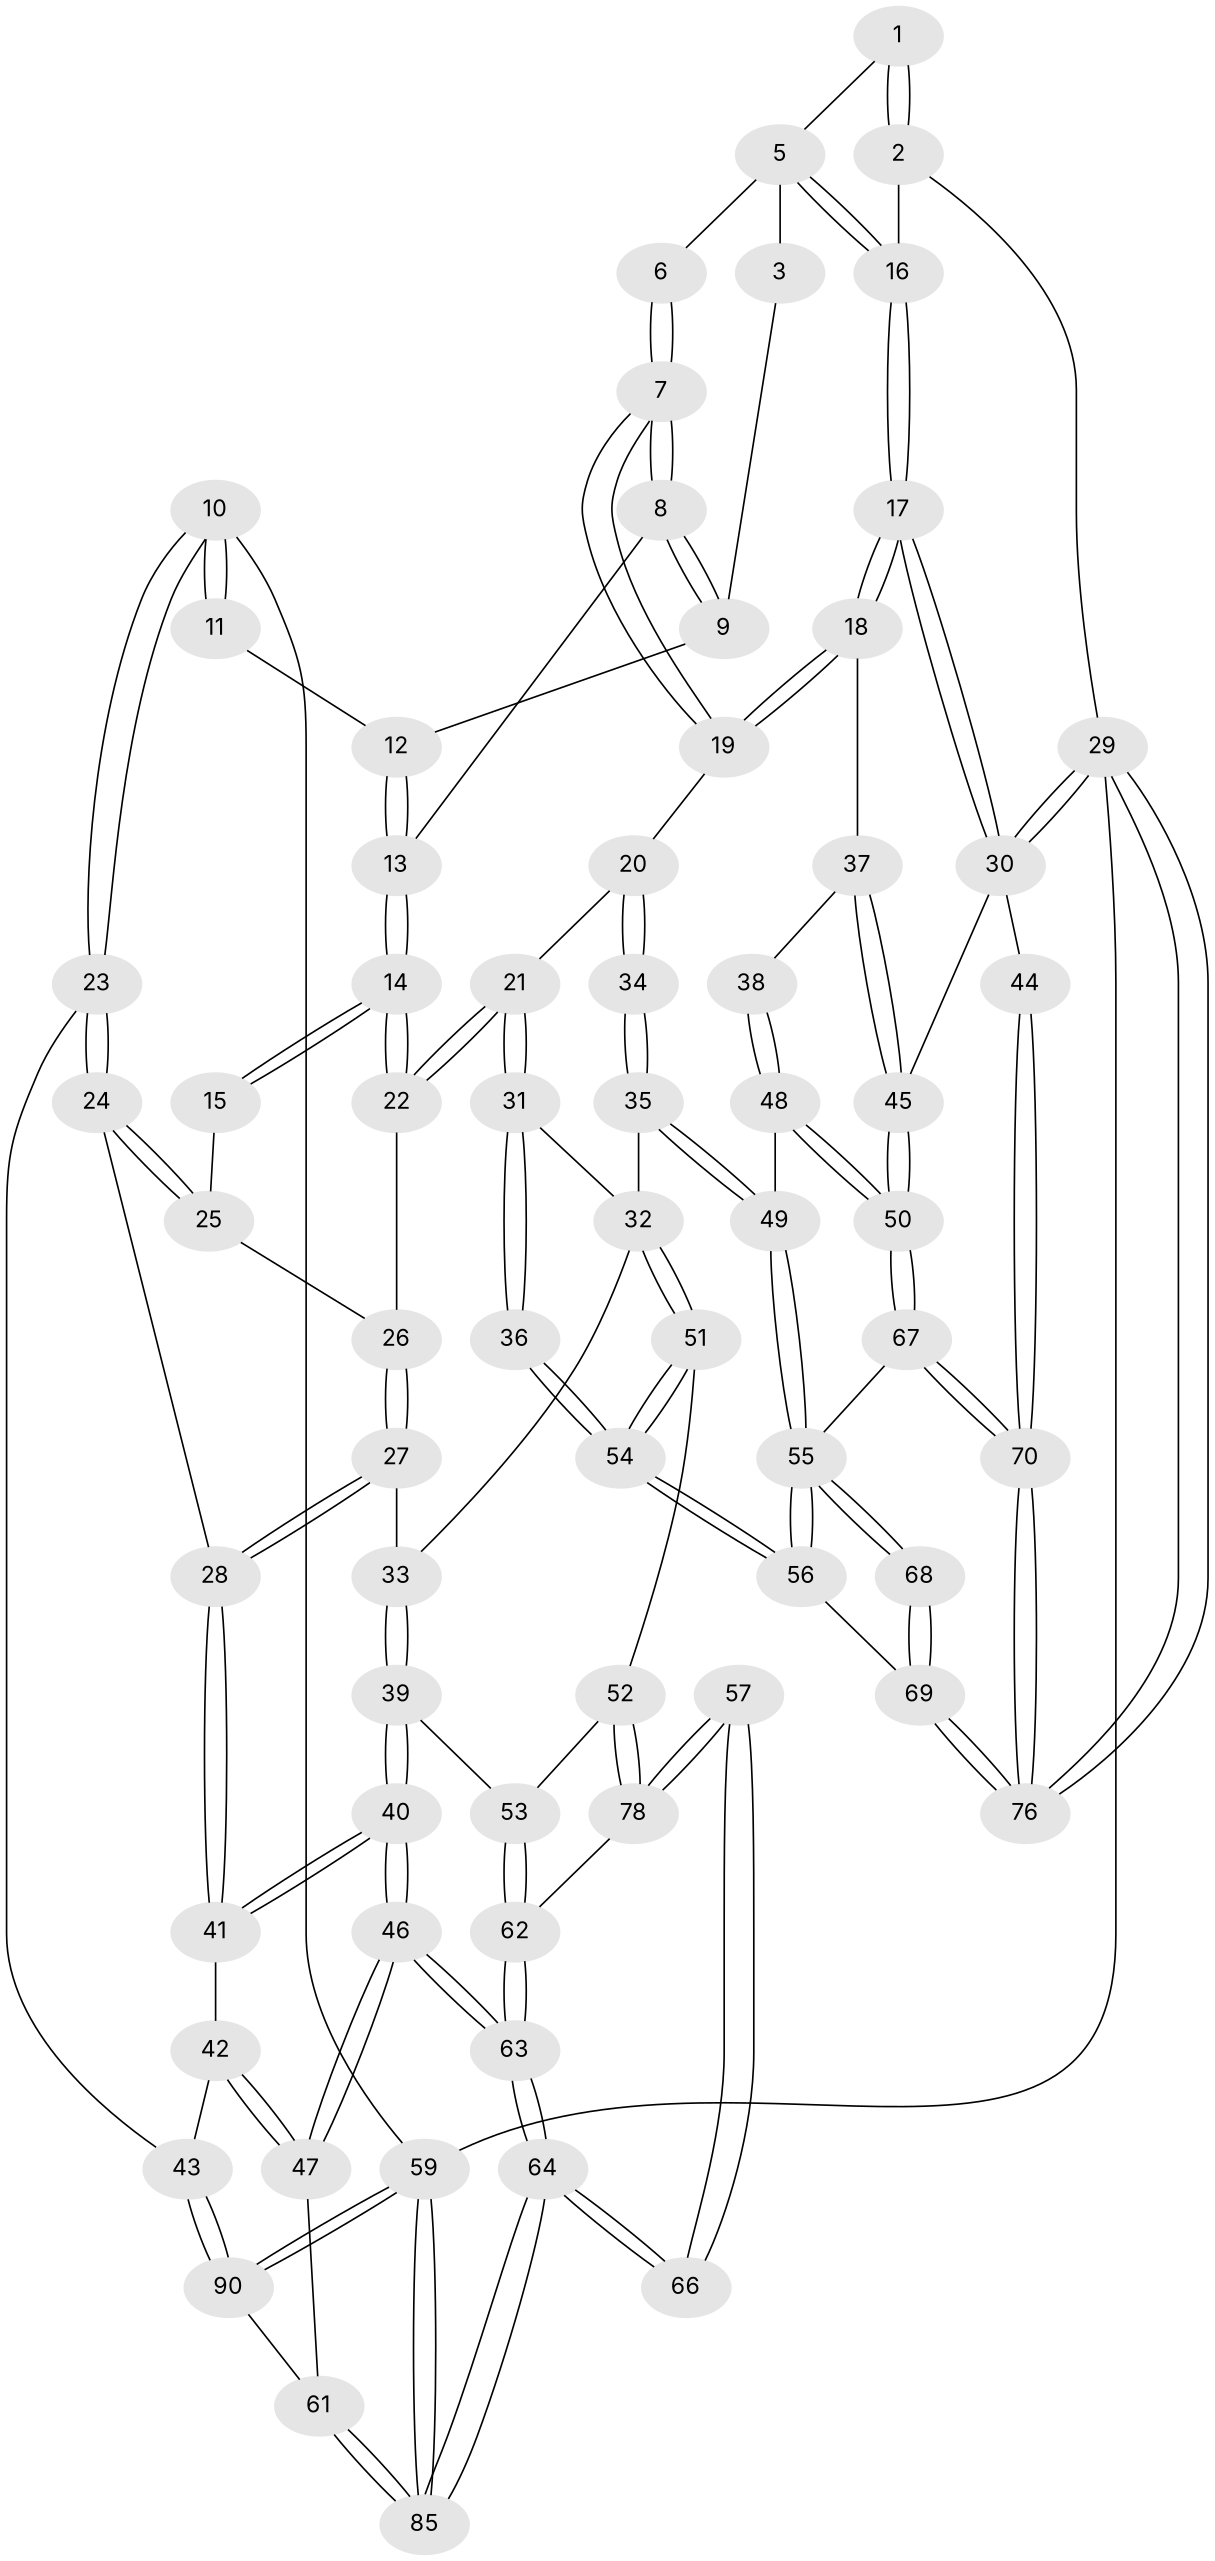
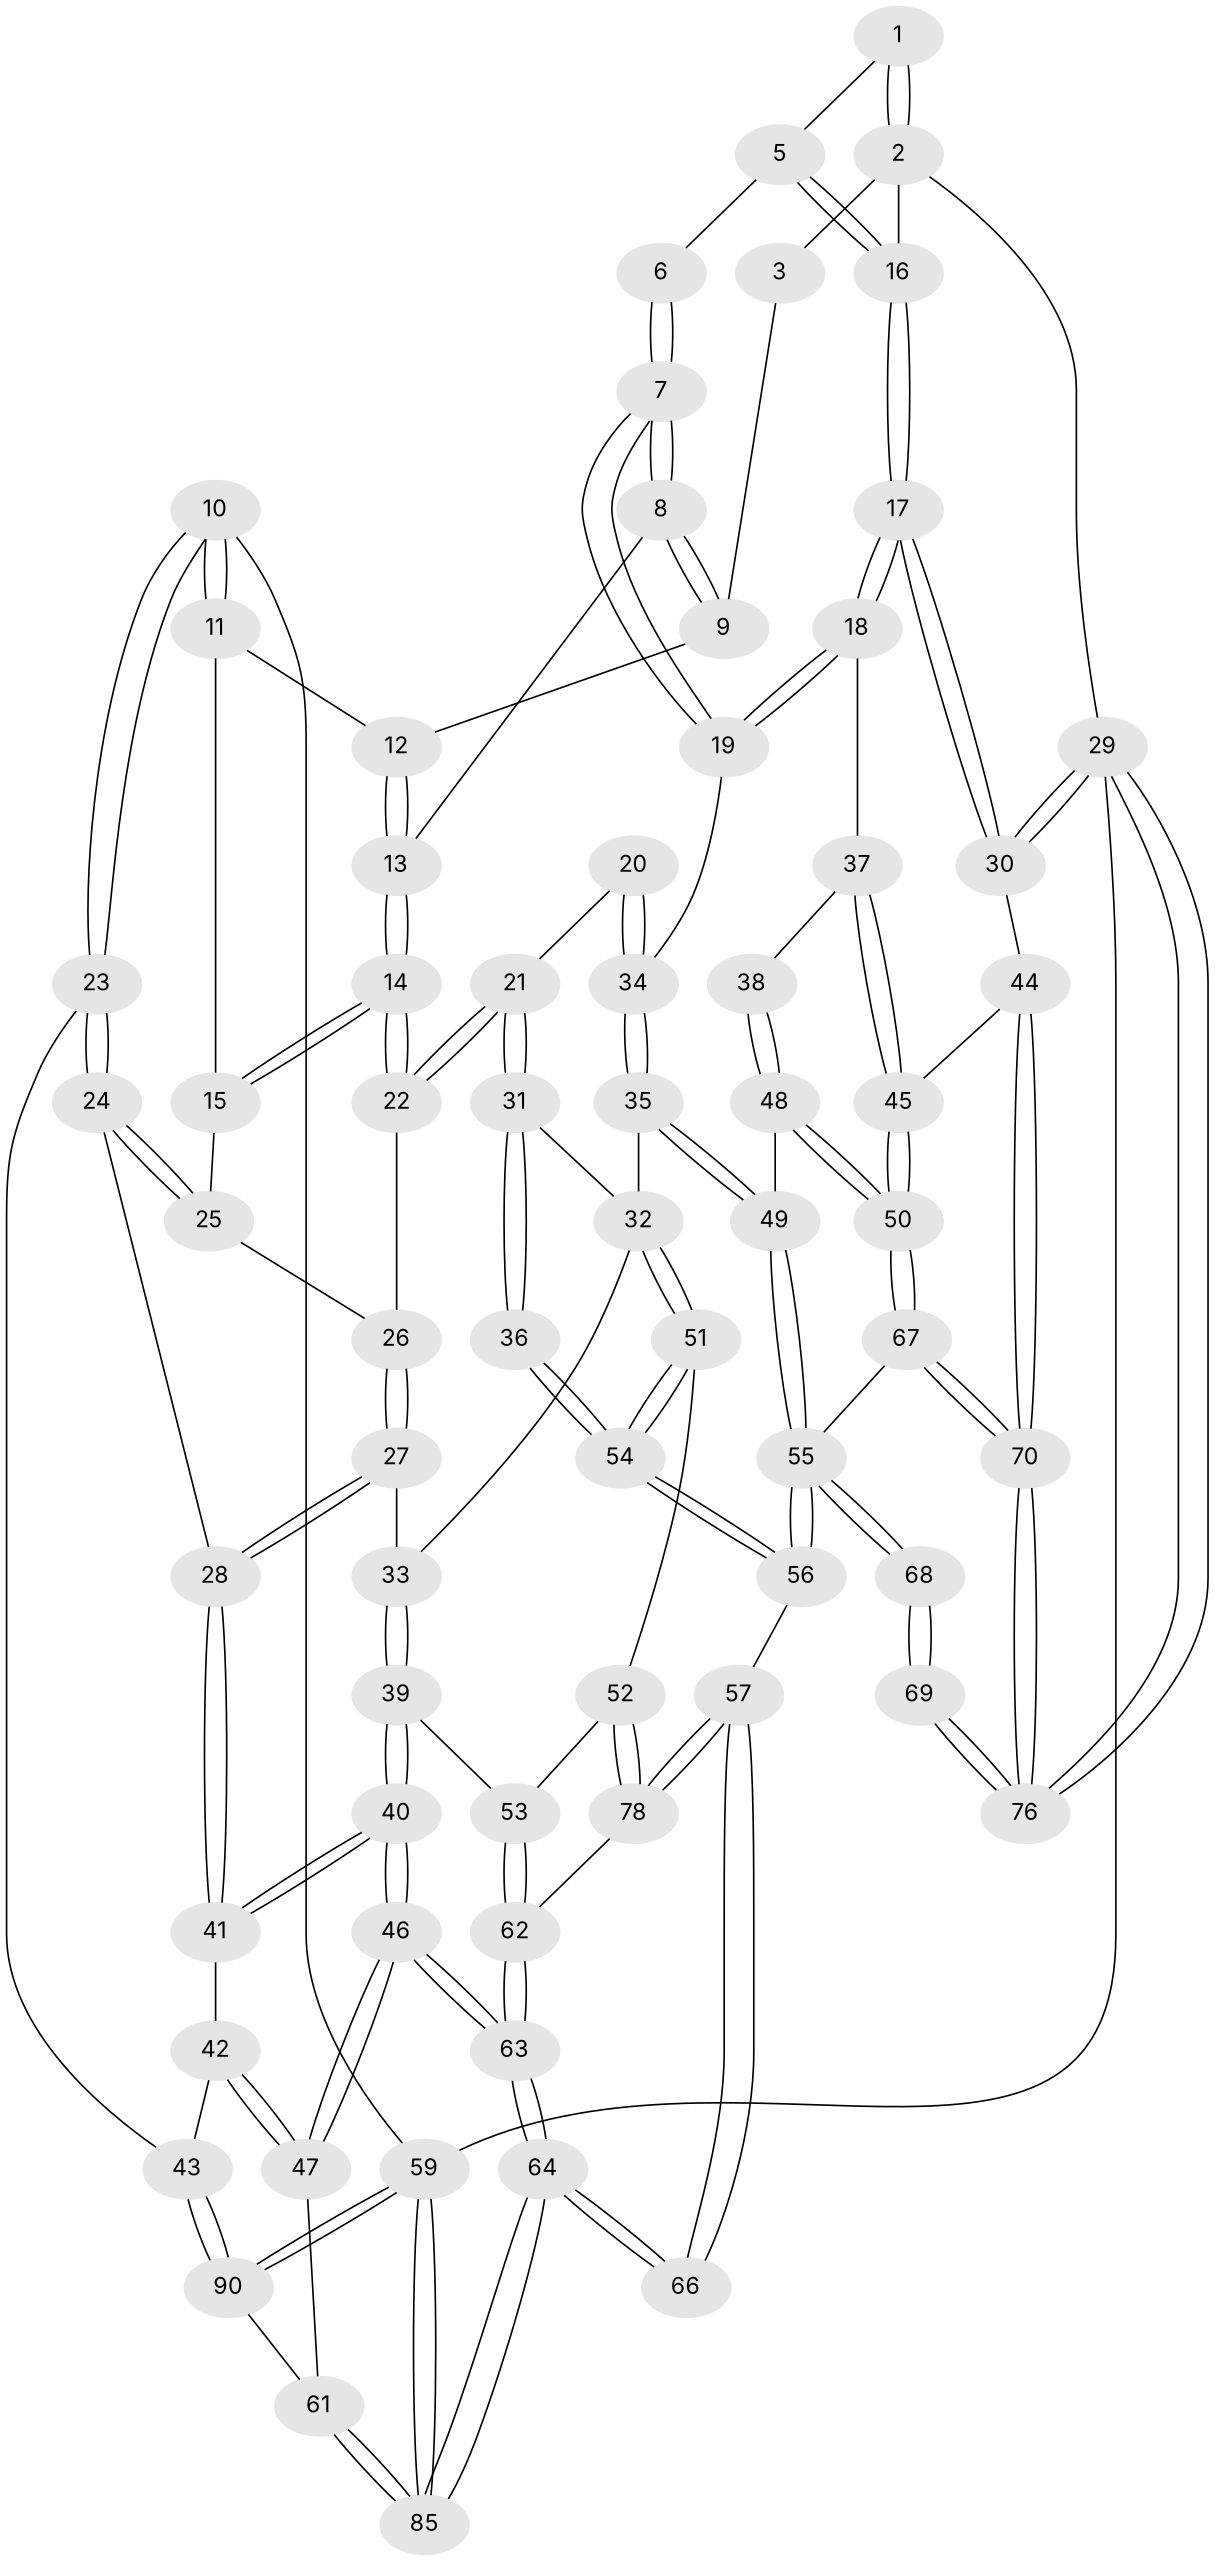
  graph {
    fontname=Inter
    node [color=gray90 fontname=Inter style=filled]
    edge [fontname=Inter]
    1
    2
    5
    3
    16
    29
    6
    9
    17
    59
    30
    n12 [label=76]
    12
    10
    11
    23
    7
    8
    19
    13
    20
    14
    15
    24
    43
    n26 [label=90]
    n27 [label=85]
    25
    22
    26
    18
    37
    44
    38
    45
    21
    34
    31
    35
    32
    36
    27
    28
    41
    33
    39
    42
    70
    51
    54
    52
    40
    53
    49
    48
    55
    56
    50
    46
    62
    47
    63
    61
    67
    64
    68
    n67 [label=78]
    57
    69
    66
    1 -- 2
    1 -- 2
    1 -- 5
-   5 -- 3
+   2 -- 3
    2 -- 16
    2 -- 29
    5 -- 16
    5 -- 16
    5 -- 6
    3 -- 9
    16 -- 17
    16 -- 17
    29 -- 59
    29 -- 30
    29 -- 30
    29 -- n12
    29 -- n12
    6 -- 7
    6 -- 7
    9 -- 12
    17 -- 30
    17 -- 30
    17 -- 18
    17 -- 18
    59 -- n26
    59 -- n26
    59 -- n27
    59 -- n27
    30 -- 44
    12 -- 13
    12 -- 13
    10 -- 59
    10 -- 11
    10 -- 11
    10 -- 23
    10 -- 23
    11 -- 12
+   11 -- 15
    23 -- 24
    23 -- 24
    23 -- 43
    7 -- 8
    7 -- 8
    7 -- 19
    7 -- 19
    8 -- 9
    8 -- 9
    8 -- 13
-   19 -- 20
+   19 -- 34
    13 -- 14
    13 -- 14
    20 -- 21
    20 -- 34
    20 -- 34
    14 -- 15
    14 -- 15
    14 -- 22
    14 -- 22
    15 -- 25
    24 -- 25
    24 -- 25
    24 -- 28
    43 -- n26
    43 -- n26
    n26 -- 61
    25 -- 26
    22 -- 26
    26 -- 27
    26 -- 27
    18 -- 19
    18 -- 19
    18 -- 37
    37 -- 38
    37 -- 45
    37 -- 45
-   30 -- 45
+   44 -- 45
    44 -- 70
    44 -- 70
    38 -- 48
    38 -- 48
    45 -- 50
    45 -- 50
    21 -- 22
    21 -- 22
    21 -- 31
    21 -- 31
    34 -- 35
    34 -- 35
    31 -- 32
    31 -- 36
    31 -- 36
    35 -- 32
    35 -- 49
    35 -- 49
    32 -- 33
    32 -- 51
    32 -- 51
    36 -- 54
    36 -- 54
    27 -- 28
    27 -- 28
    27 -- 33
    28 -- 41
    28 -- 41
    41 -- 42
    33 -- 39
    33 -- 39
    39 -- 40
    39 -- 40
    39 -- 53
    42 -- 43
    42 -- 47
    42 -- 47
    70 -- n12
    70 -- n12
    51 -- 54
    51 -- 54
    51 -- 52
    54 -- 56
    54 -- 56
    52 -- 53
    52 -- n67
    52 -- n67
    40 -- 41
    40 -- 41
    40 -- 46
    40 -- 46
    53 -- 62
    53 -- 62
    49 -- 55
    49 -- 55
    48 -- 49
    48 -- 50
    48 -- 50
    55 -- 56
    55 -- 56
    55 -- 68
    55 -- 68
-   56 -- 69
+   56 -- 57
    50 -- 67
    50 -- 67
    46 -- 47
    46 -- 47
    46 -- 63
    46 -- 63
    62 -- 63
    62 -- 63
    47 -- 61
    63 -- 64
    63 -- 64
    61 -- n27
    61 -- n27
    67 -- 70
    67 -- 70
    67 -- 55
    64 -- n27
    64 -- n27
    64 -- 66
    64 -- 66
    68 -- 69
    68 -- 69
    n67 -- 62
    57 -- n67
    57 -- n67
    57 -- 66
    57 -- 66
    69 -- n12
    69 -- n12
  }
